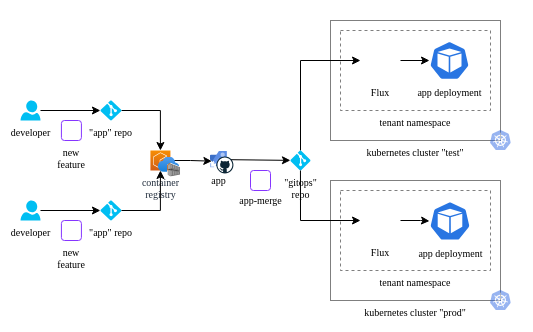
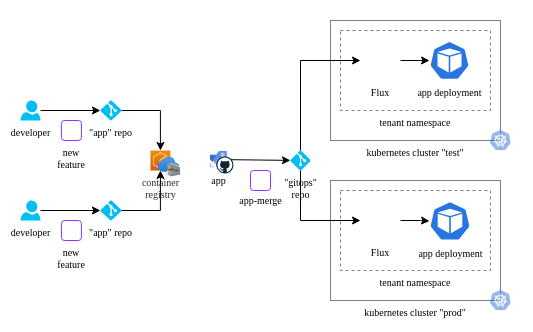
  <mxCell id="0" />
  <mxCell id="1" parent="0" />
  <mxCell id="2" value="kubernetes cluster &quot;test&quot;" style="rounded=0;whiteSpace=wrap;html=1;fontFamily=Garamond;fontSize=10;opacity=50;fillColor=none;labelPosition=center;verticalLabelPosition=bottom;align=center;verticalAlign=top;" vertex="1" parent="1"><mxGeometry x="330" y="20" width="170" height="120" as="geometry" /></mxCell>
- <mxCell id="3" style="edgeStyle=orthogonalEdgeStyle;rounded=0;orthogonalLoop=1;jettySize=auto;html=1;entryX=0.084;entryY=0.594;entryDx=0;entryDy=0;entryPerimeter=0;fontFamily=Garamond;fontSize=10;" edge="1" parent="1" source="10" target="13"><mxGeometry relative="1" as="geometry" /></mxCell>
  <mxCell id="4" value="tenant namespace" style="rounded=0;whiteSpace=wrap;html=1;fontFamily=Garamond;fontSize=10;opacity=50;labelPosition=center;verticalLabelPosition=bottom;align=center;verticalAlign=top;fillColor=none;dashed=1;" vertex="1" parent="1"><mxGeometry x="340" y="30" width="150" height="80" as="geometry" /></mxCell>
  <mxCell id="5" value="" style="edgeStyle=none;rounded=0;orthogonalLoop=1;jettySize=auto;html=1;fontFamily=Garamond;fontSize=10;entryX=0;entryY=0.5;entryDx=0;entryDy=0;entryPerimeter=0;" edge="1" parent="1" source="6" target="8"><mxGeometry relative="1" as="geometry" /></mxCell>
  <mxCell id="6" value="developer" style="verticalLabelPosition=bottom;html=1;verticalAlign=top;align=center;strokeColor=none;fillColor=#00BEF2;shape=mxgraph.azure.user;flipH=0;aspect=fixed;fontFamily=Garamond;fontSize=10;" vertex="1" parent="1"><mxGeometry x="20" y="100" width="20" height="20" as="geometry" /></mxCell>
  <mxCell id="7" style="edgeStyle=orthogonalEdgeStyle;rounded=0;orthogonalLoop=1;jettySize=auto;html=1;exitX=1;exitY=0.5;exitDx=0;exitDy=0;exitPerimeter=0;entryX=0.5;entryY=0;entryDx=0;entryDy=0;entryPerimeter=0;fontFamily=Garamond;fontSize=10;" edge="1" parent="1" source="8" target="10"><mxGeometry relative="1" as="geometry" /></mxCell>
  <mxCell id="8" value="&quot;app&quot; repo" style="verticalLabelPosition=bottom;html=1;verticalAlign=top;align=center;strokeColor=none;fillColor=#00BEF2;shape=mxgraph.azure.git_repository;fontFamily=Garamond;fontSize=10;" vertex="1" parent="1"><mxGeometry x="99.92" y="100" width="21.08" height="20" as="geometry" /></mxCell>
  <mxCell id="9" value="" style="group;fontSize=4;" vertex="1" connectable="0" parent="1"><mxGeometry x="149.92" y="150" width="30.16" height="26.5" as="geometry" /></mxCell>
  <mxCell id="10" value="container&lt;br style=&quot;font-size: 10px;&quot;&gt;registry" style="sketch=0;points=[[0,0,0],[0.25,0,0],[0.5,0,0],[0.75,0,0],[1,0,0],[0,1,0],[0.25,1,0],[0.5,1,0],[0.75,1,0],[1,1,0],[0,0.25,0],[0,0.5,0],[0,0.75,0],[1,0.25,0],[1,0.5,0],[1,0.75,0]];outlineConnect=0;fontColor=#232F3E;gradientColor=#F78E04;gradientDirection=north;fillColor=#D05C17;strokeColor=#ffffff;dashed=0;verticalLabelPosition=bottom;verticalAlign=top;align=center;html=1;fontSize=10;fontStyle=0;aspect=fixed;shape=mxgraph.aws4.resourceIcon;resIcon=mxgraph.aws4.ecr;fontFamily=Garamond;" vertex="1" parent="9"><mxGeometry width="20" height="20" as="geometry" /></mxCell>
  <mxCell id="11" value="" style="aspect=fixed;html=1;points=[];align=center;image;fontSize=12;image=img/lib/azure2/containers/Container_Registries.svg;" vertex="1" parent="9"><mxGeometry x="8" y="6.62" width="22.16" height="19.88" as="geometry" /></mxCell>
  <mxCell id="12" value="" style="rounded=0;orthogonalLoop=1;jettySize=auto;html=1;fontFamily=Garamond;fontSize=10;" edge="1" parent="1" source="13" target="23"><mxGeometry relative="1" as="geometry" /></mxCell>
  <mxCell id="13" value="app" style="sketch=0;aspect=fixed;html=1;points=[];align=center;image;fontSize=10;image=img/lib/mscae/Azure_Pipelines.svg;fontFamily=Garamond;fontColor=default;strokeColor=#97D077;strokeWidth=3;fillColor=#8636FF;" vertex="1" parent="1"><mxGeometry x="209.92" y="150.56" width="17" height="17" as="geometry" /></mxCell>
  <mxCell id="14" value="" style="dashed=0;outlineConnect=0;html=1;align=center;labelPosition=center;verticalLabelPosition=bottom;verticalAlign=top;shape=mxgraph.weblogos.github" vertex="1" parent="1"><mxGeometry x="215.92" y="156" width="17" height="17" as="geometry" /></mxCell>
  <mxCell id="15" value="" style="edgeStyle=orthogonalEdgeStyle;rounded=0;orthogonalLoop=1;jettySize=auto;html=1;fontFamily=Garamond;fontSize=10;" edge="1" parent="1" source="16" target="17"><mxGeometry relative="1" as="geometry" /></mxCell>
  <mxCell id="16" value="Flux" style="shape=image;verticalLabelPosition=bottom;labelBackgroundColor=#ffffff;verticalAlign=top;aspect=fixed;imageAspect=0;image=https://cncf-branding.netlify.app/img/projects/flux/icon/color/flux-icon-color.svg;fontFamily=Garamond;fontSize=10;" vertex="1" parent="1"><mxGeometry x="360" y="40" width="40" height="40" as="geometry" /></mxCell>
  <mxCell id="17" value="app deployment" style="sketch=0;html=1;dashed=0;whitespace=wrap;fillColor=#2875E2;strokeColor=#ffffff;points=[[0.005,0.63,0],[0.1,0.2,0],[0.9,0.2,0],[0.5,0,0],[0.995,0.63,0],[0.72,0.99,0],[0.5,1,0],[0.28,0.99,0]];shape=mxgraph.kubernetes.icon;prIcon=pod;fontSize=10;fontFamily=Garamond;labelPosition=center;verticalLabelPosition=bottom;align=center;verticalAlign=top;" vertex="1" parent="1"><mxGeometry x="429" y="40" width="40" height="40" as="geometry" /></mxCell>
  <mxCell id="18" value="" style="sketch=0;aspect=fixed;html=1;points=[];align=center;image;fontSize=12;image=img/lib/mscae/Kubernetes.svg;opacity=50;" vertex="1" parent="1"><mxGeometry x="490" y="130" width="20.83" height="20" as="geometry" /></mxCell>
  <mxCell id="19" value="" style="group" vertex="1" connectable="0" parent="1"><mxGeometry x="60.92" y="120" width="20" height="20" as="geometry" /></mxCell>
  <mxCell id="20" value="new feature" style="rounded=1;whiteSpace=wrap;html=1;strokeColor=#8636FF;labelPosition=center;verticalLabelPosition=bottom;align=center;verticalAlign=top;fontSize=10;fontFamily=Garamond;" vertex="1" parent="19"><mxGeometry width="20" height="20" as="geometry" /></mxCell>
  <mxCell id="21" value="" style="shape=image;html=1;verticalAlign=top;verticalLabelPosition=bottom;labelBackgroundColor=#ffffff;imageAspect=0;aspect=fixed;image=https://cdn0.iconfinder.com/data/icons/octicons/1024/git-pull-request-128.png;imageBackground=none;imageBorder=none;fontColor=default;fontFamily=Garamond;fontSize=10;" vertex="1" parent="19"><mxGeometry x="2" y="2" width="16" height="16" as="geometry" /></mxCell>
  <mxCell id="22" value="" style="edgeStyle=elbowEdgeStyle;rounded=0;orthogonalLoop=1;jettySize=auto;html=1;fontFamily=Garamond;fontSize=10;entryX=0;entryY=0.5;entryDx=0;entryDy=0;" edge="1" parent="1" source="23" target="16"><mxGeometry relative="1" as="geometry"><Array as="points"><mxPoint x="300" y="110" /></Array></mxGeometry></mxCell>
  <mxCell id="23" value="&quot;gitops&quot;&lt;br&gt;repo" style="verticalLabelPosition=bottom;html=1;verticalAlign=top;align=center;strokeColor=none;fillColor=#00BEF2;shape=mxgraph.azure.git_repository;fontFamily=Garamond;fontSize=10;" vertex="1" parent="1"><mxGeometry x="289.92" y="150" width="20.08" height="20" as="geometry" /></mxCell>
  <mxCell id="24" value="" style="group" vertex="1" connectable="0" parent="1"><mxGeometry x="250" y="170" width="20" height="20" as="geometry" /></mxCell>
  <mxCell id="25" value="" style="rounded=1;whiteSpace=wrap;html=1;strokeColor=#8636FF;" vertex="1" parent="24"><mxGeometry width="20" height="20" as="geometry" /></mxCell>
  <mxCell id="26" value="app-merge" style="shape=image;html=1;verticalAlign=top;verticalLabelPosition=bottom;labelBackgroundColor=#ffffff;imageAspect=0;aspect=fixed;image=https://cdn0.iconfinder.com/data/icons/octicons/1024/git-pull-request-128.png;imageBackground=none;imageBorder=none;fontColor=default;fontFamily=Garamond;fontSize=10;" vertex="1" parent="24"><mxGeometry x="2" y="2" width="16" height="16" as="geometry" /></mxCell>
  <mxCell id="27" value="" style="edgeStyle=none;rounded=0;orthogonalLoop=1;jettySize=auto;html=1;fontFamily=Garamond;fontSize=10;entryX=0;entryY=0.5;entryDx=0;entryDy=0;entryPerimeter=0;" edge="1" source="28" target="29" parent="1"><mxGeometry relative="1" as="geometry" /></mxCell>
  <mxCell id="28" value="developer" style="verticalLabelPosition=bottom;html=1;verticalAlign=top;align=center;strokeColor=none;fillColor=#00BEF2;shape=mxgraph.azure.user;flipH=0;aspect=fixed;fontFamily=Garamond;fontSize=10;" vertex="1" parent="1"><mxGeometry x="20" y="200" width="20" height="20" as="geometry" /></mxCell>
  <mxCell id="29" value="&quot;app&quot; repo" style="verticalLabelPosition=bottom;html=1;verticalAlign=top;align=center;strokeColor=none;fillColor=#00BEF2;shape=mxgraph.azure.git_repository;fontFamily=Garamond;fontSize=10;" vertex="1" parent="1"><mxGeometry x="99.92" y="200" width="21.08" height="20" as="geometry" /></mxCell>
  <mxCell id="30" value="" style="group" vertex="1" connectable="0" parent="1"><mxGeometry x="60.92" y="220" width="20" height="20" as="geometry" /></mxCell>
  <mxCell id="31" value="new feature" style="rounded=1;whiteSpace=wrap;html=1;strokeColor=#8636FF;labelPosition=center;verticalLabelPosition=bottom;align=center;verticalAlign=top;fontSize=10;fontFamily=Garamond;" vertex="1" parent="30"><mxGeometry width="20" height="20" as="geometry" /></mxCell>
  <mxCell id="32" value="" style="shape=image;html=1;verticalAlign=top;verticalLabelPosition=bottom;labelBackgroundColor=#ffffff;imageAspect=0;aspect=fixed;image=https://cdn0.iconfinder.com/data/icons/octicons/1024/git-pull-request-128.png;imageBackground=none;imageBorder=none;fontColor=default;fontFamily=Garamond;fontSize=10;" vertex="1" parent="30"><mxGeometry x="2" y="2" width="16" height="16" as="geometry" /></mxCell>
  <mxCell id="33" style="edgeStyle=orthogonalEdgeStyle;rounded=0;orthogonalLoop=1;jettySize=auto;html=1;exitX=1;exitY=0.5;exitDx=0;exitDy=0;exitPerimeter=0;entryX=0.5;entryY=1;entryDx=0;entryDy=0;entryPerimeter=0;fontFamily=Garamond;fontSize=10;" edge="1" source="29" parent="1" target="10"><mxGeometry relative="1" as="geometry"><mxPoint x="140.92" y="220" as="targetPoint" /></mxGeometry></mxCell>
  <mxCell id="34" value="kubernetes cluster &quot;prod&quot;" style="rounded=0;whiteSpace=wrap;html=1;fontFamily=Garamond;fontSize=10;opacity=50;fillColor=none;labelPosition=center;verticalLabelPosition=bottom;align=center;verticalAlign=top;" vertex="1" parent="1"><mxGeometry x="330" y="180" width="170" height="120" as="geometry" /></mxCell>
  <mxCell id="35" value="tenant namespace" style="rounded=0;whiteSpace=wrap;html=1;fontFamily=Garamond;fontSize=10;opacity=50;labelPosition=center;verticalLabelPosition=bottom;align=center;verticalAlign=top;fillColor=none;dashed=1;" vertex="1" parent="1"><mxGeometry x="340" y="190" width="150" height="80" as="geometry" /></mxCell>
  <mxCell id="36" value="" style="edgeStyle=orthogonalEdgeStyle;rounded=0;orthogonalLoop=1;jettySize=auto;html=1;fontFamily=Garamond;fontSize=10;" edge="1" source="37" target="38" parent="1"><mxGeometry relative="1" as="geometry" /></mxCell>
  <mxCell id="37" value="Flux" style="shape=image;verticalLabelPosition=bottom;labelBackgroundColor=#ffffff;verticalAlign=top;aspect=fixed;imageAspect=0;image=https://cncf-branding.netlify.app/img/projects/flux/icon/color/flux-icon-color.svg;fontFamily=Garamond;fontSize=10;" vertex="1" parent="1"><mxGeometry x="360" y="200" width="40" height="40" as="geometry" /></mxCell>
  <mxCell id="38" value="app deployment" style="sketch=0;html=1;dashed=0;whitespace=wrap;fillColor=#2875E2;strokeColor=#ffffff;points=[[0.005,0.63,0],[0.1,0.2,0],[0.9,0.2,0],[0.5,0,0],[0.995,0.63,0],[0.72,0.99,0],[0.5,1,0],[0.28,0.99,0]];shape=mxgraph.kubernetes.icon;prIcon=pod;fontSize=10;fontFamily=Garamond;labelPosition=center;verticalLabelPosition=bottom;align=center;verticalAlign=top;" vertex="1" parent="1"><mxGeometry x="429" y="200" width="41" height="41" as="geometry" /></mxCell>
  <mxCell id="39" value="" style="sketch=0;aspect=fixed;html=1;points=[];align=center;image;fontSize=12;image=img/lib/mscae/Kubernetes.svg;opacity=50;" vertex="1" parent="1"><mxGeometry x="490" y="290" width="20.83" height="20" as="geometry" /></mxCell>
  <mxCell id="40" value="" style="edgeStyle=elbowEdgeStyle;rounded=0;orthogonalLoop=1;jettySize=auto;html=1;fontFamily=Garamond;fontSize=10;exitX=0.5;exitY=1;exitDx=0;exitDy=0;exitPerimeter=0;entryX=0;entryY=0.5;entryDx=0;entryDy=0;" edge="1" target="37" parent="1" source="23"><mxGeometry relative="1" as="geometry"><mxPoint x="299.931" y="340" as="sourcePoint" /><mxPoint x="320" y="240" as="targetPoint" /><Array as="points"><mxPoint x="300" y="200" /></Array></mxGeometry></mxCell>
